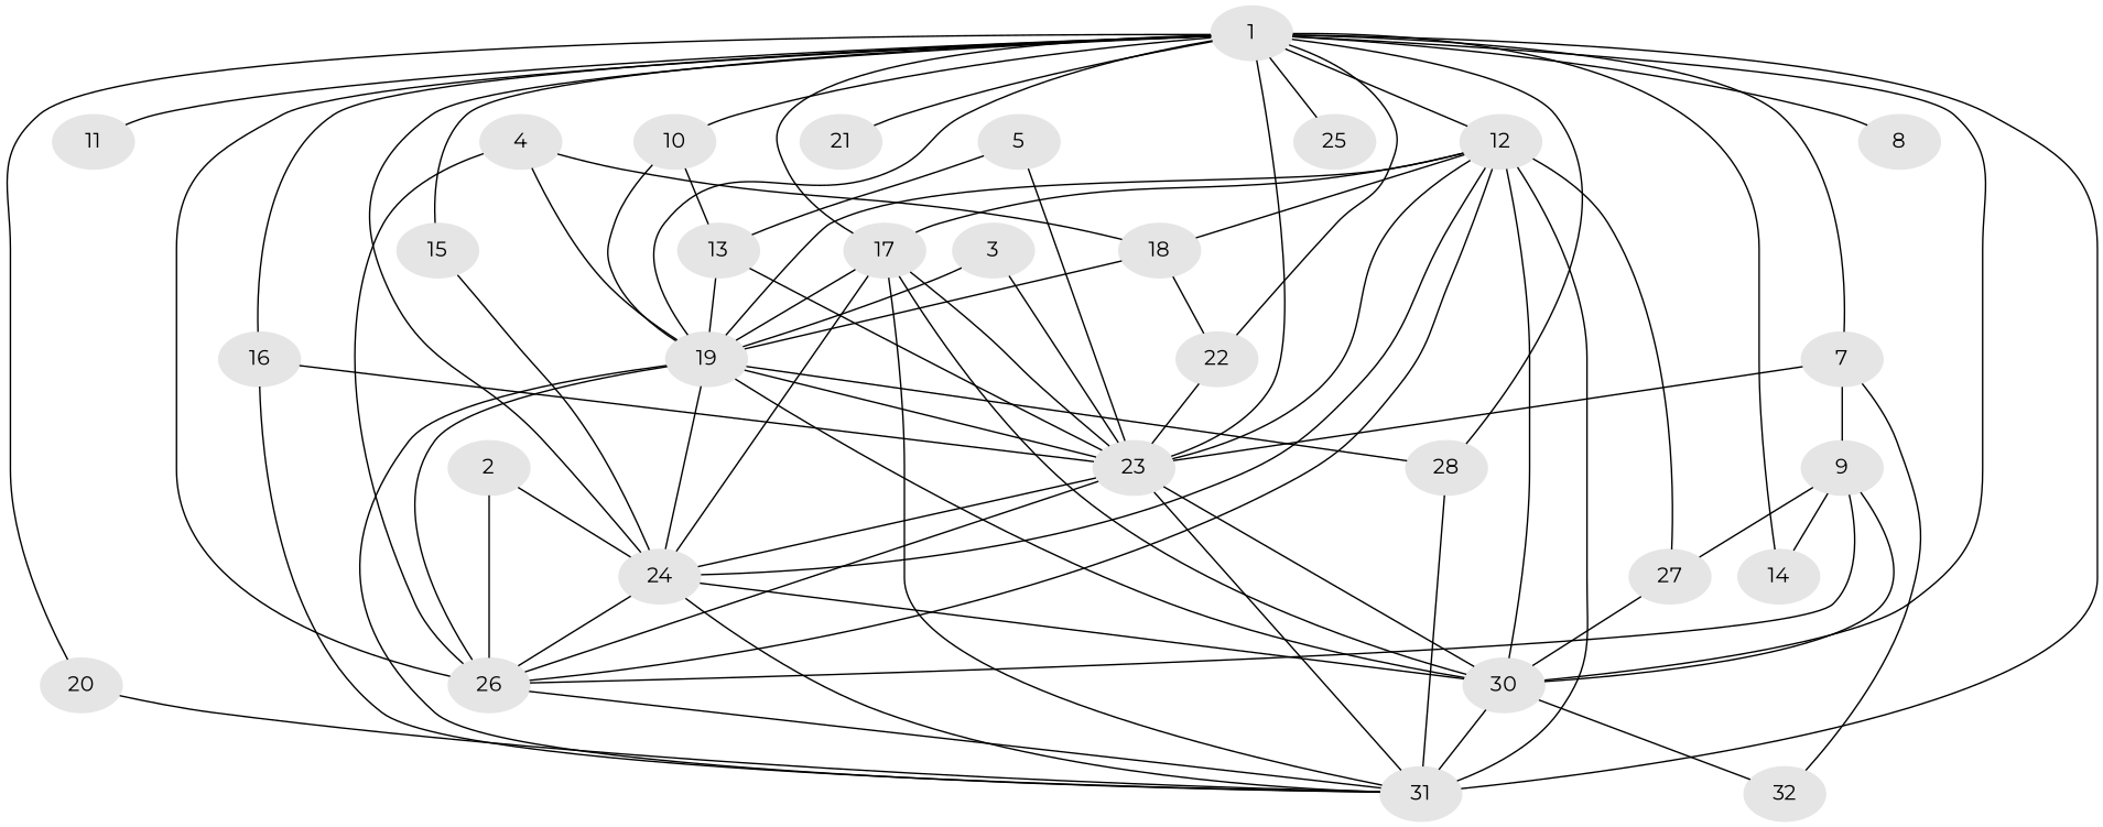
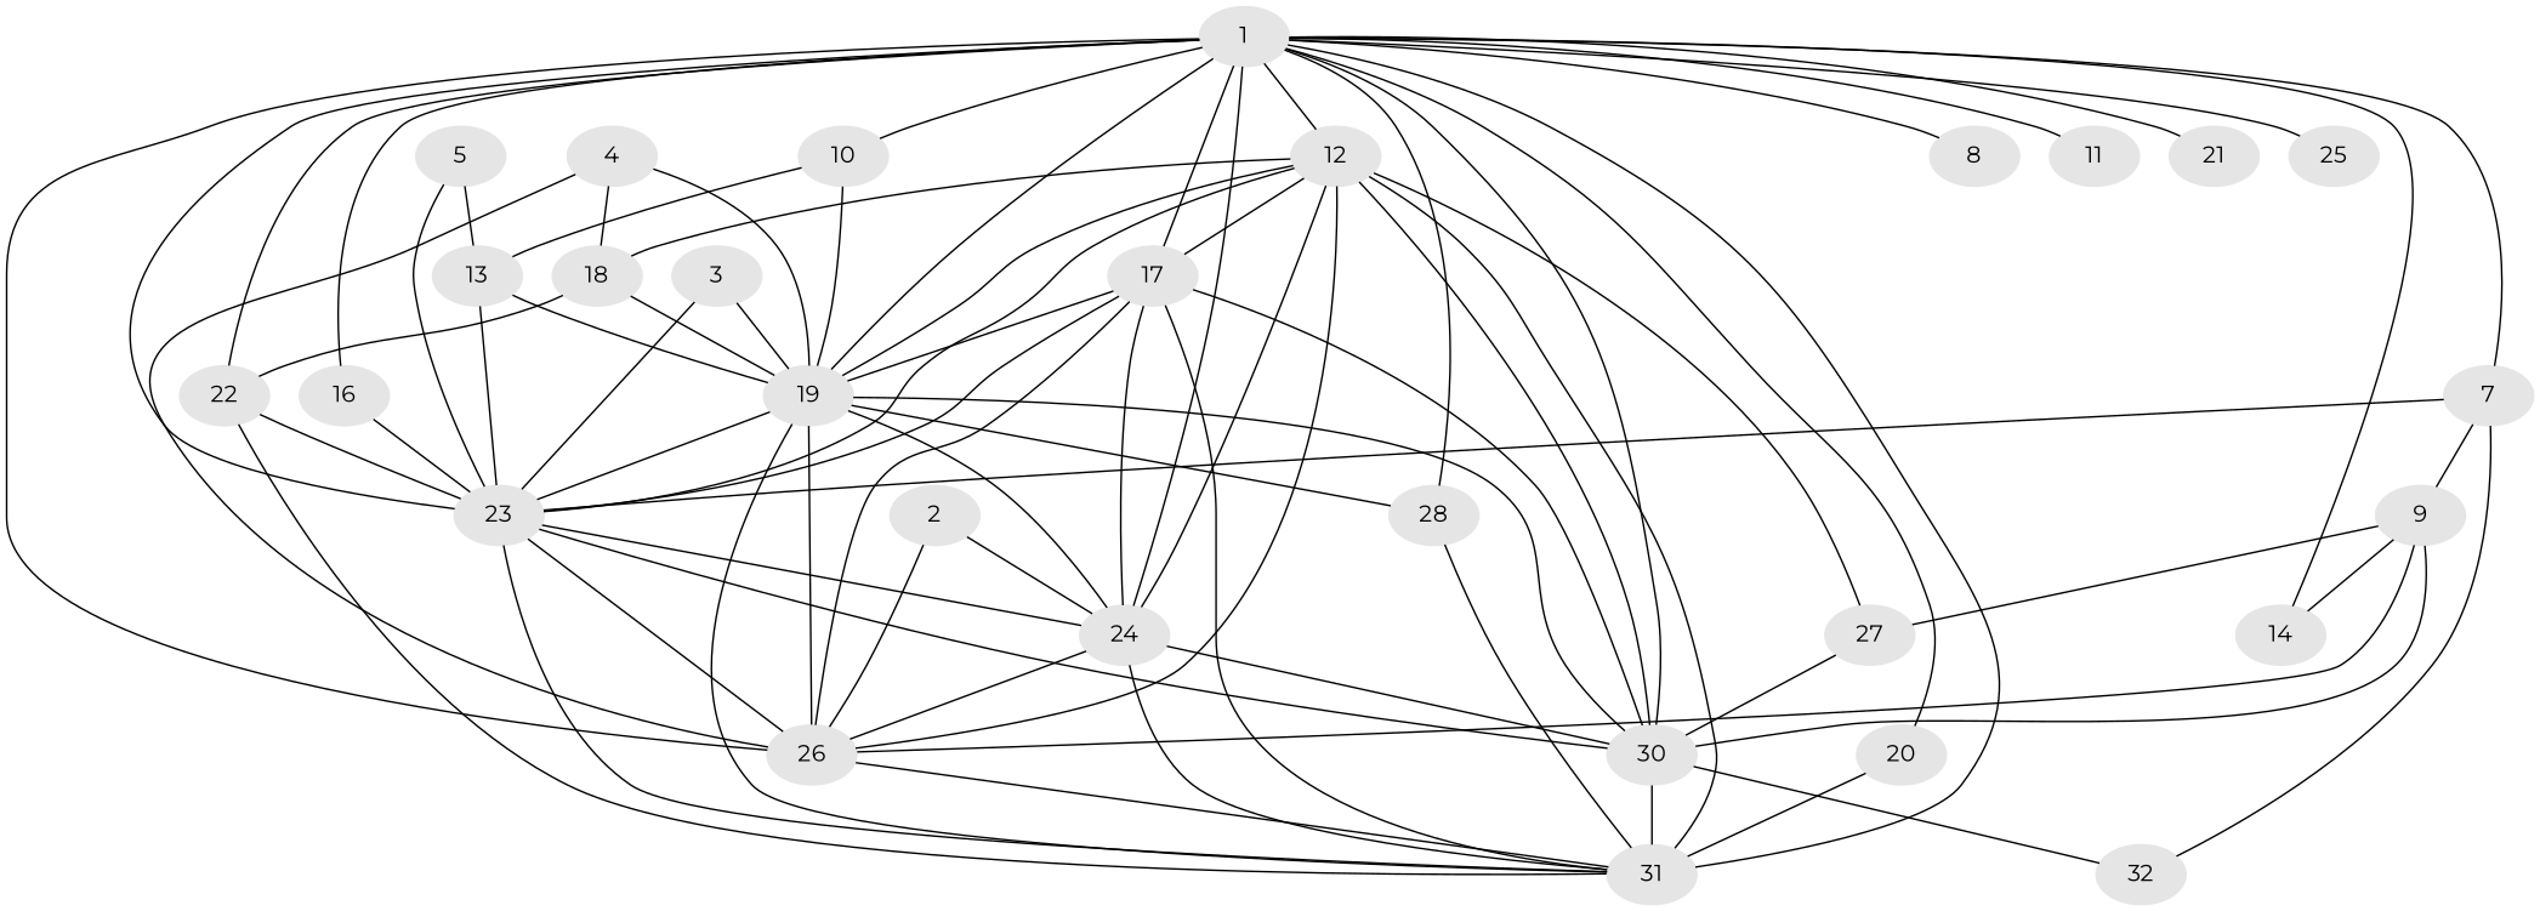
  graph {
    fontname=Montserrat
    node [color=gray90 fontname=Montserrat style=filled]
    edge [fontname=Montserrat weight=1.0]
    1
    7
    8
    10
    11
    12
    14
-   15
    16
    17
    19
    20
    21
    22
    23
    24
    25
    26
    28
    30
    31
    9
    32
    13
    18
    27
    2
    3
    4
    5
    1 -- 7 [weight=2.0]
    1 -- 8
    1 -- 10 [weight=2.0]
    1 -- 11
    1 -- 12 [weight=3.0]
    1 -- 14
-   1 -- 15
    1 -- 16
    1 -- 17 [weight=3.0]
    1 -- 19 [weight=3.0]
    1 -- 20
    1 -- 21
    1 -- 22 [weight=2.0]
    1 -- 23 [weight=4.0]
    1 -- 24 [weight=3.0]
    1 -- 25
    1 -- 26 [weight=3.0]
    1 -- 28 [weight=3.0]
    1 -- 30 [weight=3.0]
    1 -- 31 [weight=3.0]
    7 -- 23
    7 -- 9
    7 -- 32
    10 -- 19
    10 -- 13
    12 -- 17
    12 -- 19
    12 -- 23
    12 -- 24
    12 -- 26
    12 -- 30 [weight=2.0]
    12 -- 31
    12 -- 18
    12 -- 27
-   15 -- 24
    16 -- 23
    17 -- 19
    17 -- 23
    17 -- 24
+   17 -- 26
    17 -- 30
    17 -- 31
    19 -- 23
    19 -- 24
    19 -- 26
    19 -- 28
    19 -- 30 [weight=2.0]
    19 -- 31
    20 -- 31
    22 -- 23
-   16 -- 31
+   22 -- 31
    23 -- 24
    23 -- 26
    23 -- 30
    23 -- 31
    24 -- 26
    24 -- 30
    24 -- 31
    26 -- 31
    28 -- 31
    30 -- 31 [weight=3.0]
    30 -- 32
    9 -- 14
    9 -- 26
    9 -- 30
    9 -- 27
    13 -- 19
    13 -- 23
    18 -- 19
    18 -- 22
    27 -- 30
    2 -- 24
    2 -- 26
    3 -- 19
    3 -- 23
    4 -- 19 [weight=2.0]
    4 -- 26
    4 -- 18
    5 -- 23
    5 -- 13
  }
